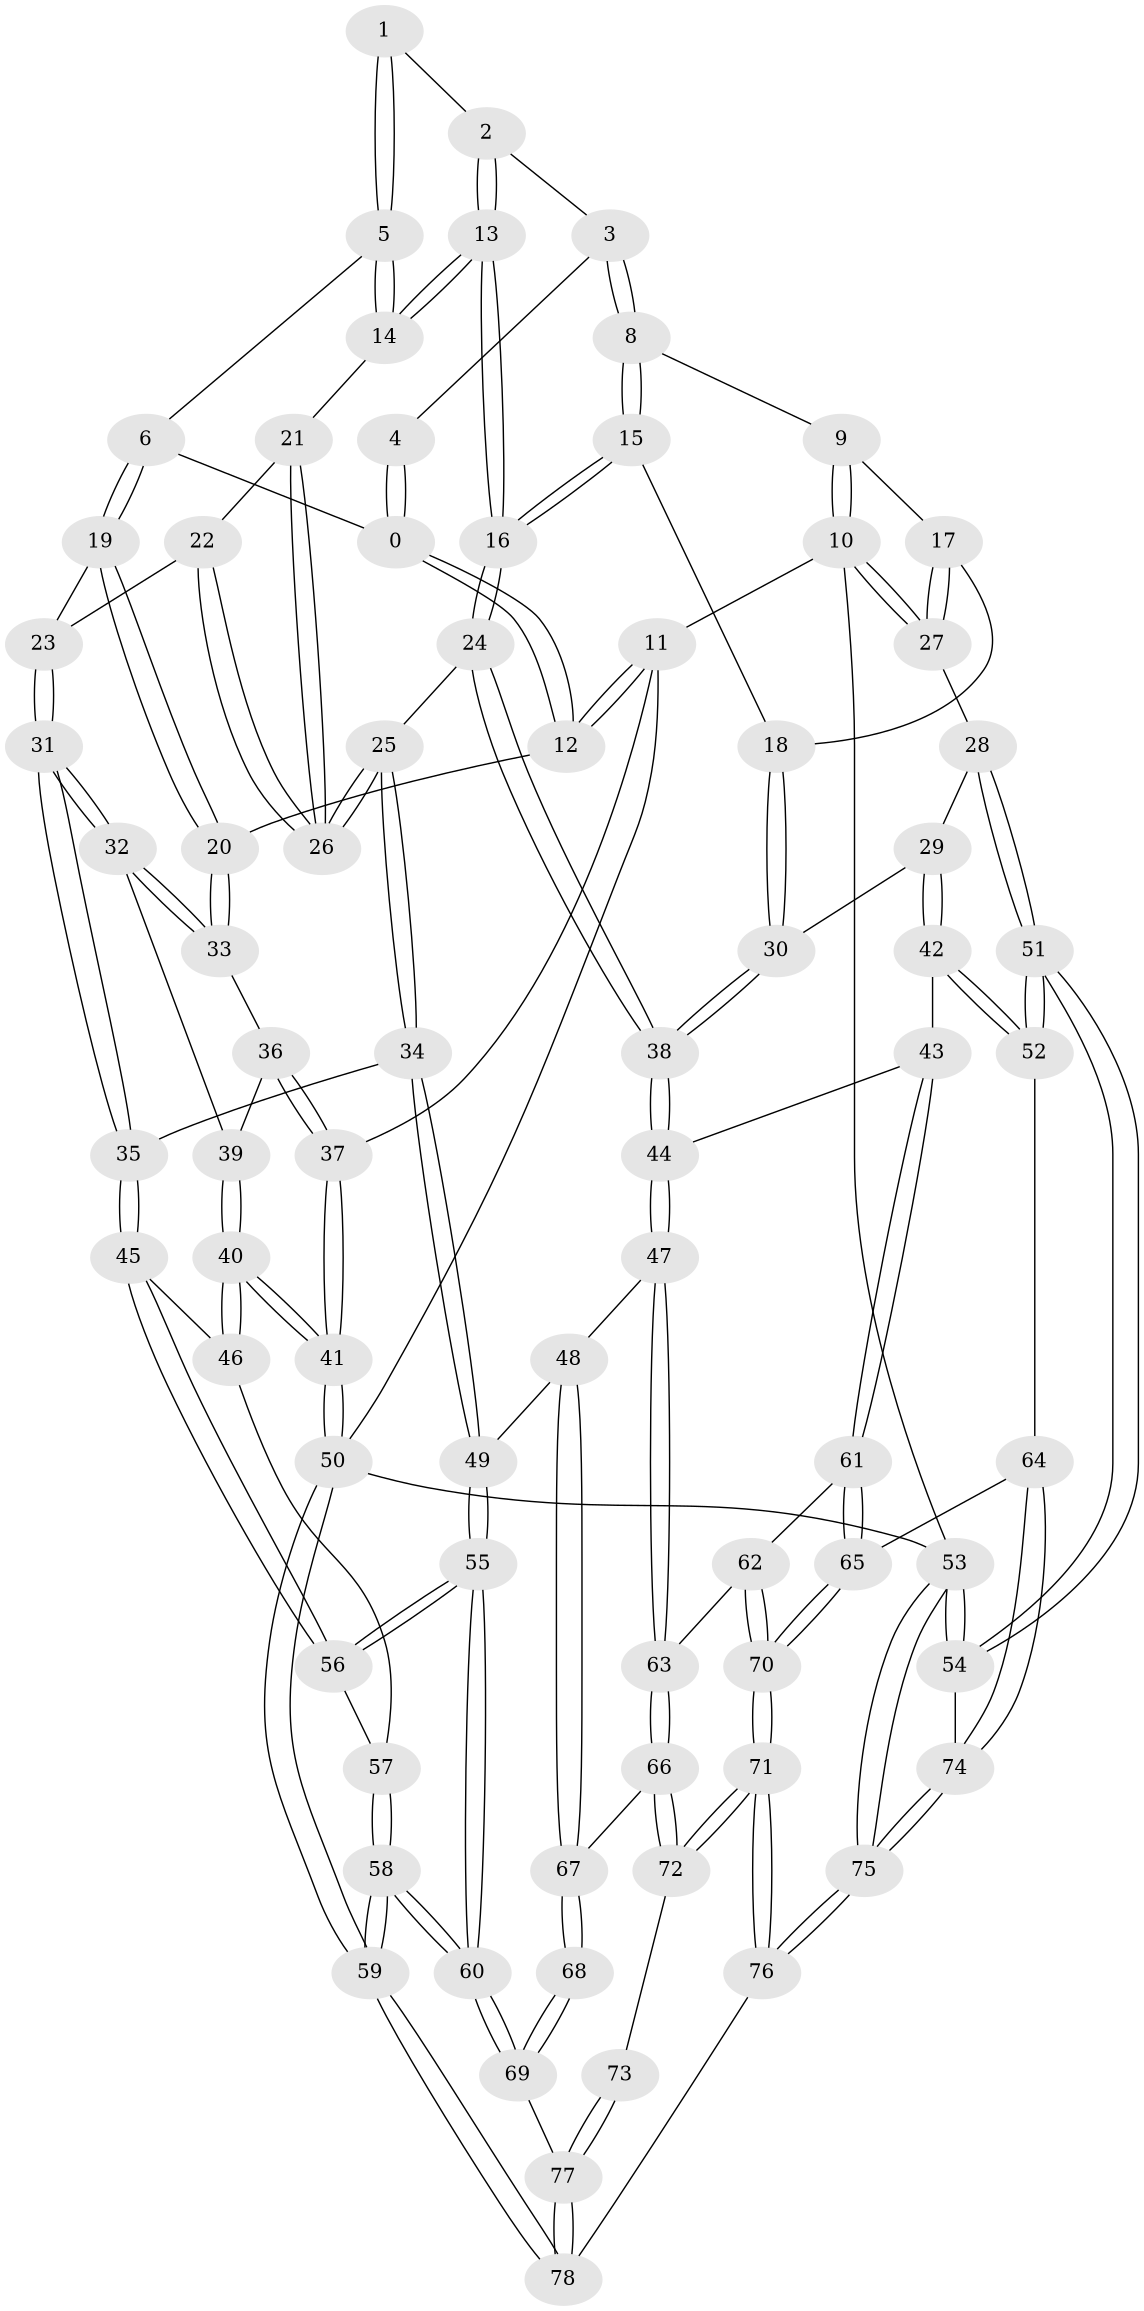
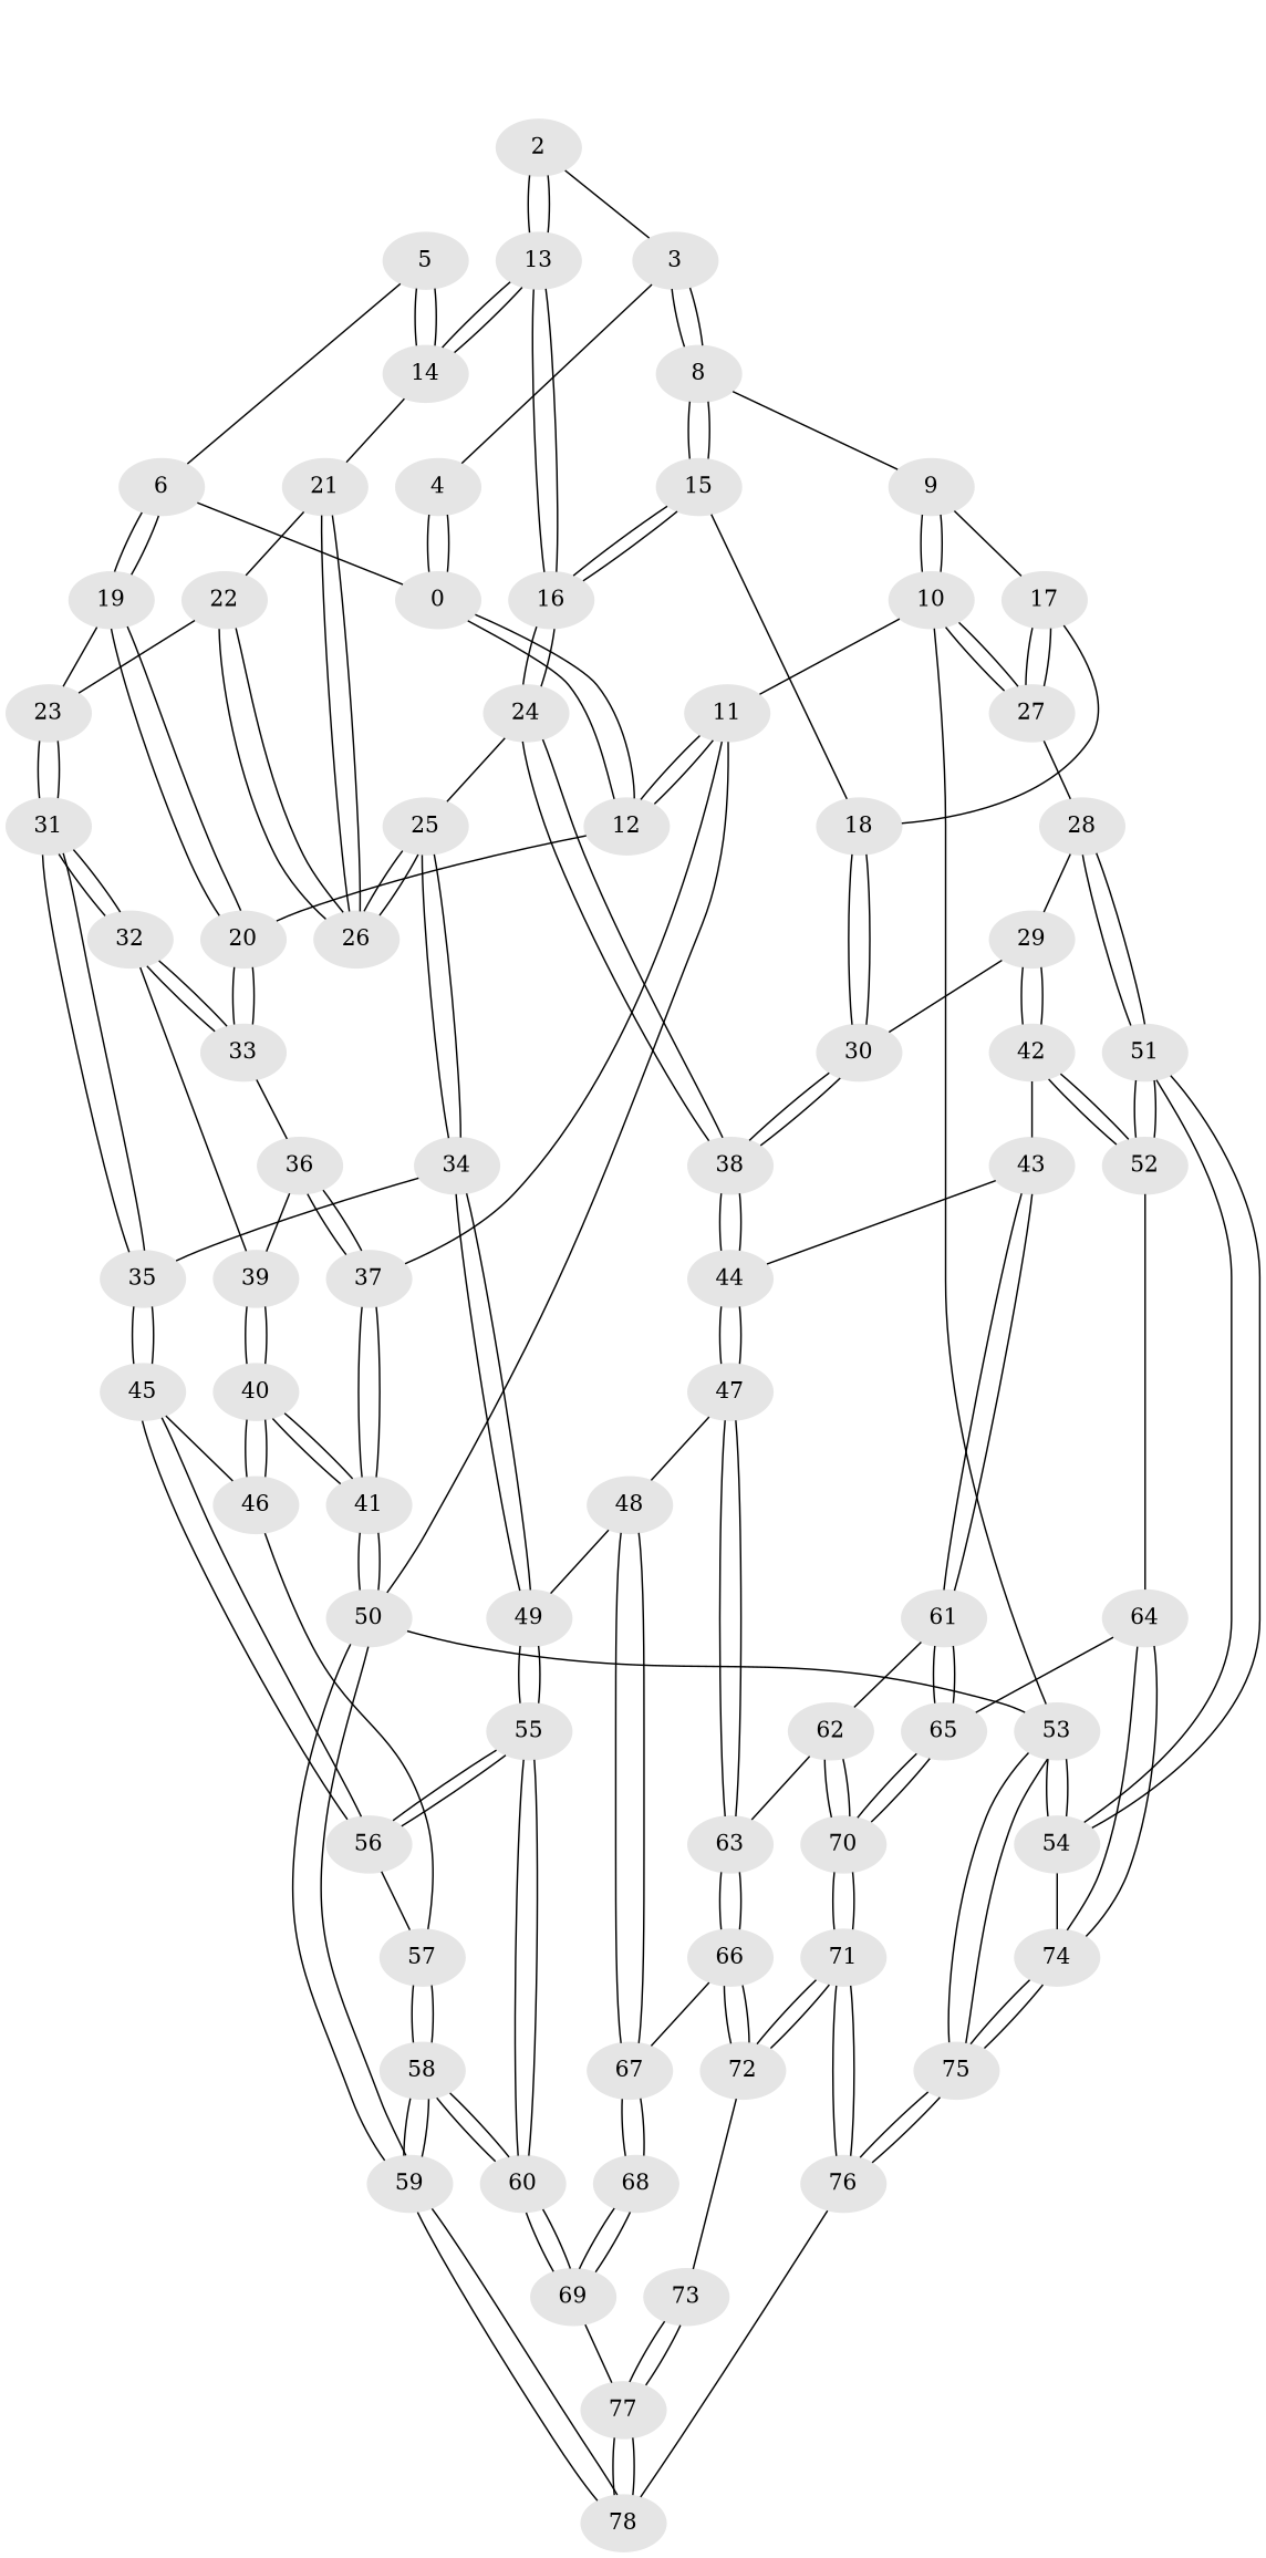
  graph {
    node [color=gray90 style=filled]
-   1
    2
    5
    3
    13
    6
    14
    4
    8
    16
    n11 [label=0]
    9
    15
    12
    19
    21
    20
    23
    10
    17
    18
    11
    27
    53
    37
    50
    28
    54
    75
    41
    59
    33
    24
    22
    26
    30
    25
    38
    31
    36
    32
    35
    34
    44
    49
    29
    51
    42
    52
    43
    39
    45
    40
    55
    46
    56
    47
    57
    61
    64
    62
    65
    48
    63
    58
    67
    66
    68
    60
    78
    74
    76
    69
    77
    70
    71
    72
    73
-   1 -- 2
-   1 -- 5
-   1 -- 5
    2 -- 3
    2 -- 13
    2 -- 13
    5 -- 6
    5 -- 14
    5 -- 14
    3 -- 4
    3 -- 8
    3 -- 8
    13 -- 14
    13 -- 14
    13 -- 16
    13 -- 16
    6 -- n11
    6 -- 19
    6 -- 19
    14 -- 21
    4 -- n11
    4 -- n11
    8 -- 9
    8 -- 15
    8 -- 15
    16 -- 24
    16 -- 24
    n11 -- 12
    n11 -- 12
    9 -- 10
    9 -- 10
    9 -- 17
    15 -- 16
    15 -- 16
    15 -- 18
    12 -- 20
    19 -- 20
    19 -- 20
    19 -- 23
    21 -- 22
    21 -- 26
    21 -- 26
    20 -- 33
    20 -- 33
    23 -- 31
    23 -- 31
    10 -- 11
    10 -- 27
    10 -- 27
    10 -- 53
    17 -- 18
    17 -- 27
    17 -- 27
    18 -- 30
    18 -- 30
    11 -- 12
    11 -- 12
    11 -- 37
    11 -- 50
    27 -- 28
    53 -- 54
    53 -- 54
    53 -- 75
    53 -- 75
    37 -- 41
    37 -- 41
    50 -- 53
    50 -- 59
    50 -- 59
    28 -- 29
    28 -- 51
    28 -- 51
    54 -- 74
    75 -- 76
    75 -- 76
    41 -- 50
    41 -- 50
    59 -- 78
    59 -- 78
    33 -- 36
    24 -- 25
    24 -- 38
    24 -- 38
    22 -- 23
    22 -- 26
    22 -- 26
    30 -- 38
    30 -- 38
    25 -- 26
    25 -- 26
    25 -- 34
    25 -- 34
    38 -- 44
    38 -- 44
    31 -- 32
    31 -- 32
    31 -- 35
    31 -- 35
    36 -- 37
    36 -- 37
    36 -- 39
    32 -- 33
    32 -- 33
    32 -- 39
    35 -- 45
    35 -- 45
    34 -- 35
    34 -- 49
    34 -- 49
    44 -- 47
    44 -- 47
    49 -- 55
    49 -- 55
    29 -- 30
    29 -- 42
    29 -- 42
    51 -- 54
    51 -- 54
    51 -- 52
    51 -- 52
    42 -- 52
    42 -- 52
    42 -- 43
    52 -- 64
    43 -- 44
    43 -- 61
    43 -- 61
    39 -- 40
    39 -- 40
    45 -- 46
    45 -- 56
    45 -- 56
    40 -- 41
    40 -- 41
    40 -- 46
    40 -- 46
    55 -- 56
    55 -- 56
    55 -- 60
    55 -- 60
    46 -- 57
    56 -- 57
    47 -- 48
    47 -- 63
    47 -- 63
    57 -- 58
    57 -- 58
    61 -- 62
    61 -- 65
    61 -- 65
    64 -- 65
    64 -- 74
    64 -- 74
    62 -- 63
    62 -- 70
    62 -- 70
    65 -- 70
    65 -- 70
    48 -- 49
    48 -- 67
    48 -- 67
    63 -- 66
    63 -- 66
    58 -- 59
    58 -- 59
    58 -- 60
    58 -- 60
    67 -- 68
    67 -- 68
    66 -- 67
    66 -- 72
    66 -- 72
    68 -- 69
    68 -- 69
    60 -- 69
    60 -- 69
    74 -- 75
    74 -- 75
    76 -- 78
    69 -- 77
    77 -- 78
    77 -- 78
    70 -- 71
    70 -- 71
    71 -- 76
    71 -- 76
    71 -- 72
    71 -- 72
    72 -- 73
    73 -- 77
    73 -- 77
  }
